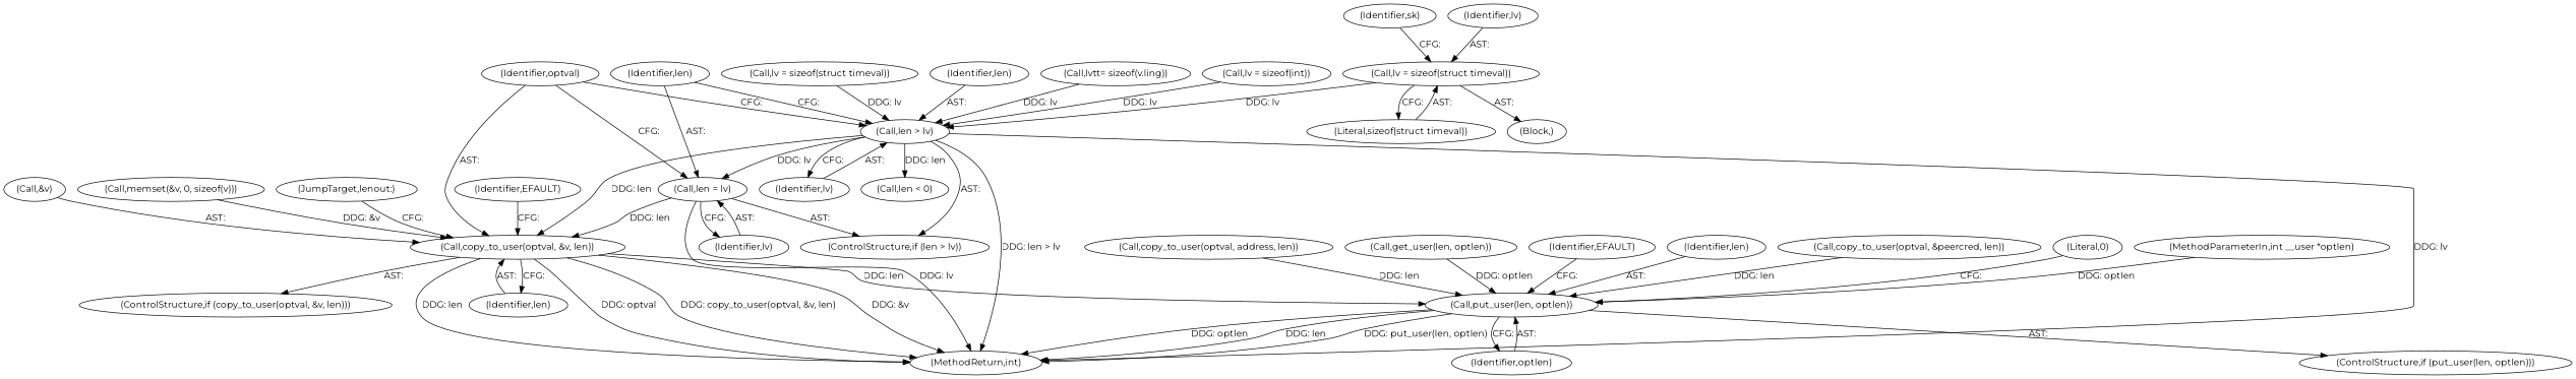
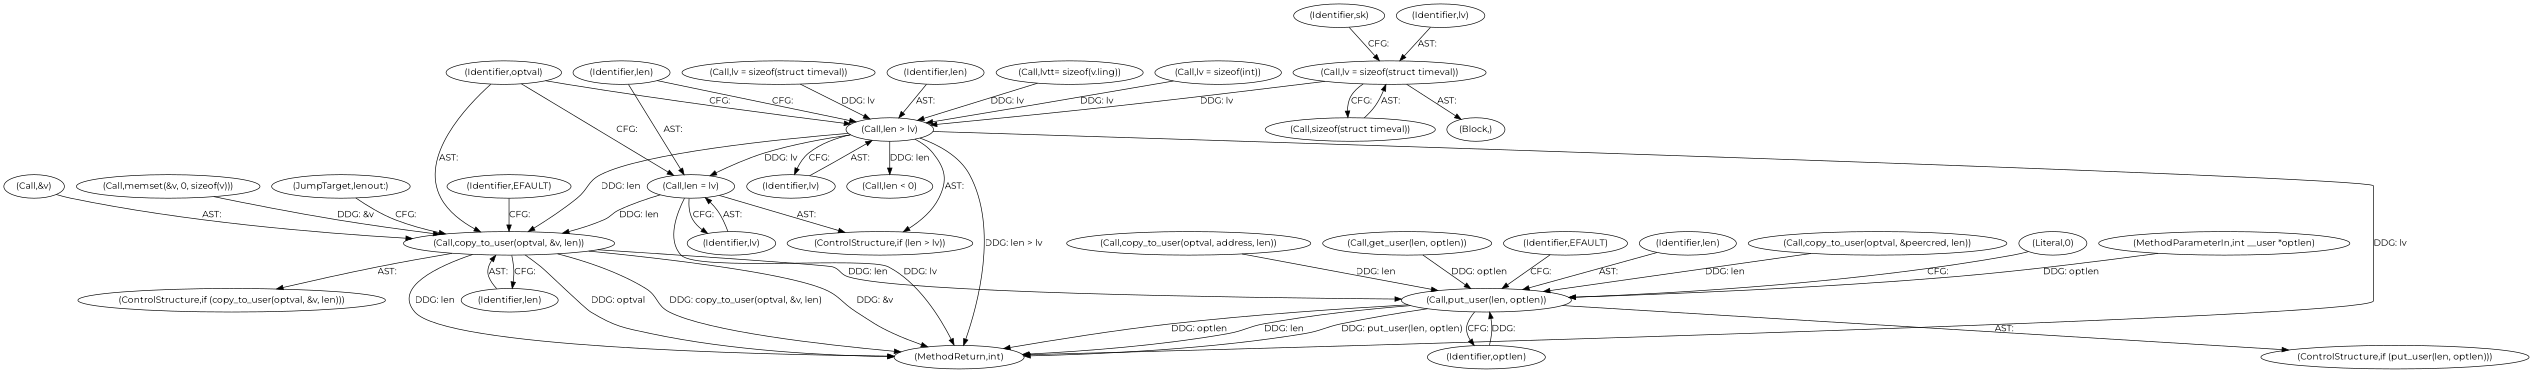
  digraph {
    fontname=Montserrat
    node [fontname=Montserrat]
    edge [fontname=Montserrat]
    n1 [label="(Call,lv = sizeof(struct timeval))"]
    n2 [label="(Call,len > lv)"]
-   n3 [label="(Literal,sizeof(struct timeval))"]
+   n3 [label="(Call,sizeof(struct timeval))"]
    n4 [label="(Block,)"]
    n5 [label="(Call,len = lv)"]
    n6 [label="(Call,copy_to_user(optval, &v, len))"]
    n7 [label="(Identifier,lv)"]
    n8 [label="(ControlStructure,if (len > lv))"]
    n9 [label="(MethodReturn,int)"]
    n10 [label="(Call,len < 0)"]
    n11 [label="(Identifier,lv)"]
    n12 [label="(Call,put_user(len, optlen))"]
    n13 [label="(Identifier,len)"]
    n14 [label="(ControlStructure,if (copy_to_user(optval, &v, len)))"]
    n15 [label="(Identifier,optlen)"]
    n16 [label="(ControlStructure,if (put_user(len, optlen)))"]
    n17 [label="(Call,copy_to_user(optval, address, len))"]
    n18 [label="(Call,memset(&v, 0, sizeof(v)))"]
    n19 [label="(Identifier,len)"]
    n20 [label="(Call,lv = sizeof(int))"]
    n21 [label="(Call,lv = sizeof(struct timeval))"]
    n22 [label="(Identifier,len)"]
    n23 [label="(Call,get_user(len, optlen))"]
    n24 [label="(Identifier,optval)"]
    n25 [label="(Identifier,EFAULT)"]
    n26 [label="(Identifier,len)"]
    n27 [label="(Identifier,sk)"]
    n28 [label="(Identifier,EFAULT)"]
    n29 [label="(Call,copy_to_user(optval, &peercred, len))"]
    n30 [label="(Call,&v)"]
    n31 [label="(Literal,0)"]
    n32 [label="(MethodParameterIn,int __user *optlen)"]
    n33 [label="(Identifier,lv)"]
    n34 [label="(Call,lv\t\t= sizeof(v.ling))"]
    n35 [label="(JumpTarget,lenout:)"]
    n1 -> n2 [label="DDG: lv"]
    n1 -> n3 [label="CFG: "]
    n1 -> n4 [label="AST: "]
    n2 -> n5 [label="DDG: lv"]
    n2 -> n6 [label="DDG: len"]
    n2 -> n7 [label="CFG: "]
    n2 -> n8 [label="AST: "]
    n2 -> n9 [label="DDG: lv"]
    n2 -> n9 [label="DDG: len > lv"]
    n2 -> n10 [label="DDG: len"]
    n3 -> n1 [label="AST: "]
    n5 -> n6 [label="DDG: len"]
    n5 -> n8 [label="AST: "]
    n5 -> n9 [label="DDG: lv"]
    n5 -> n11 [label="CFG: "]
    n6 -> n9 [label="DDG: len"]
    n6 -> n9 [label="DDG: optval"]
    n6 -> n9 [label="DDG: copy_to_user(optval, &v, len)"]
    n6 -> n9 [label="DDG: &v"]
    n6 -> n12 [label="DDG: len"]
    n6 -> n13 [label="CFG: "]
    n6 -> n14 [label="AST: "]
    n7 -> n2 [label="AST: "]
    n11 -> n5 [label="AST: "]
    n12 -> n9 [label="DDG: optlen"]
    n12 -> n9 [label="DDG: len"]
    n12 -> n9 [label="DDG: put_user(len, optlen)"]
    n12 -> n15 [label="CFG: "]
    n12 -> n16 [label="AST: "]
    n13 -> n6 [label="AST: "]
-   n15 -> n12 [label="AST: "]
+   n15 -> n12 [label="DDG: "]
    n17 -> n12 [label="DDG: len"]
    n18 -> n6 [label="DDG: &v"]
    n19 -> n2 [label="CFG: "]
    n19 -> n5 [label="AST: "]
    n20 -> n2 [label="DDG: lv"]
    n21 -> n2 [label="DDG: lv"]
    n22 -> n2 [label="AST: "]
    n23 -> n12 [label="DDG: optlen"]
    n24 -> n2 [label="CFG: "]
    n24 -> n5 [label="CFG: "]
    n24 -> n6 [label="AST: "]
    n25 -> n12 [label="CFG: "]
    n26 -> n12 [label="AST: "]
    n27 -> n1 [label="CFG: "]
    n28 -> n6 [label="CFG: "]
    n29 -> n12 [label="DDG: len"]
    n30 -> n6 [label="AST: "]
    n31 -> n12 [label="CFG: "]
    n32 -> n12 [label="DDG: optlen"]
    n33 -> n1 [label="AST: "]
    n34 -> n2 [label="DDG: lv"]
    n35 -> n6 [label="CFG: "]
  }
